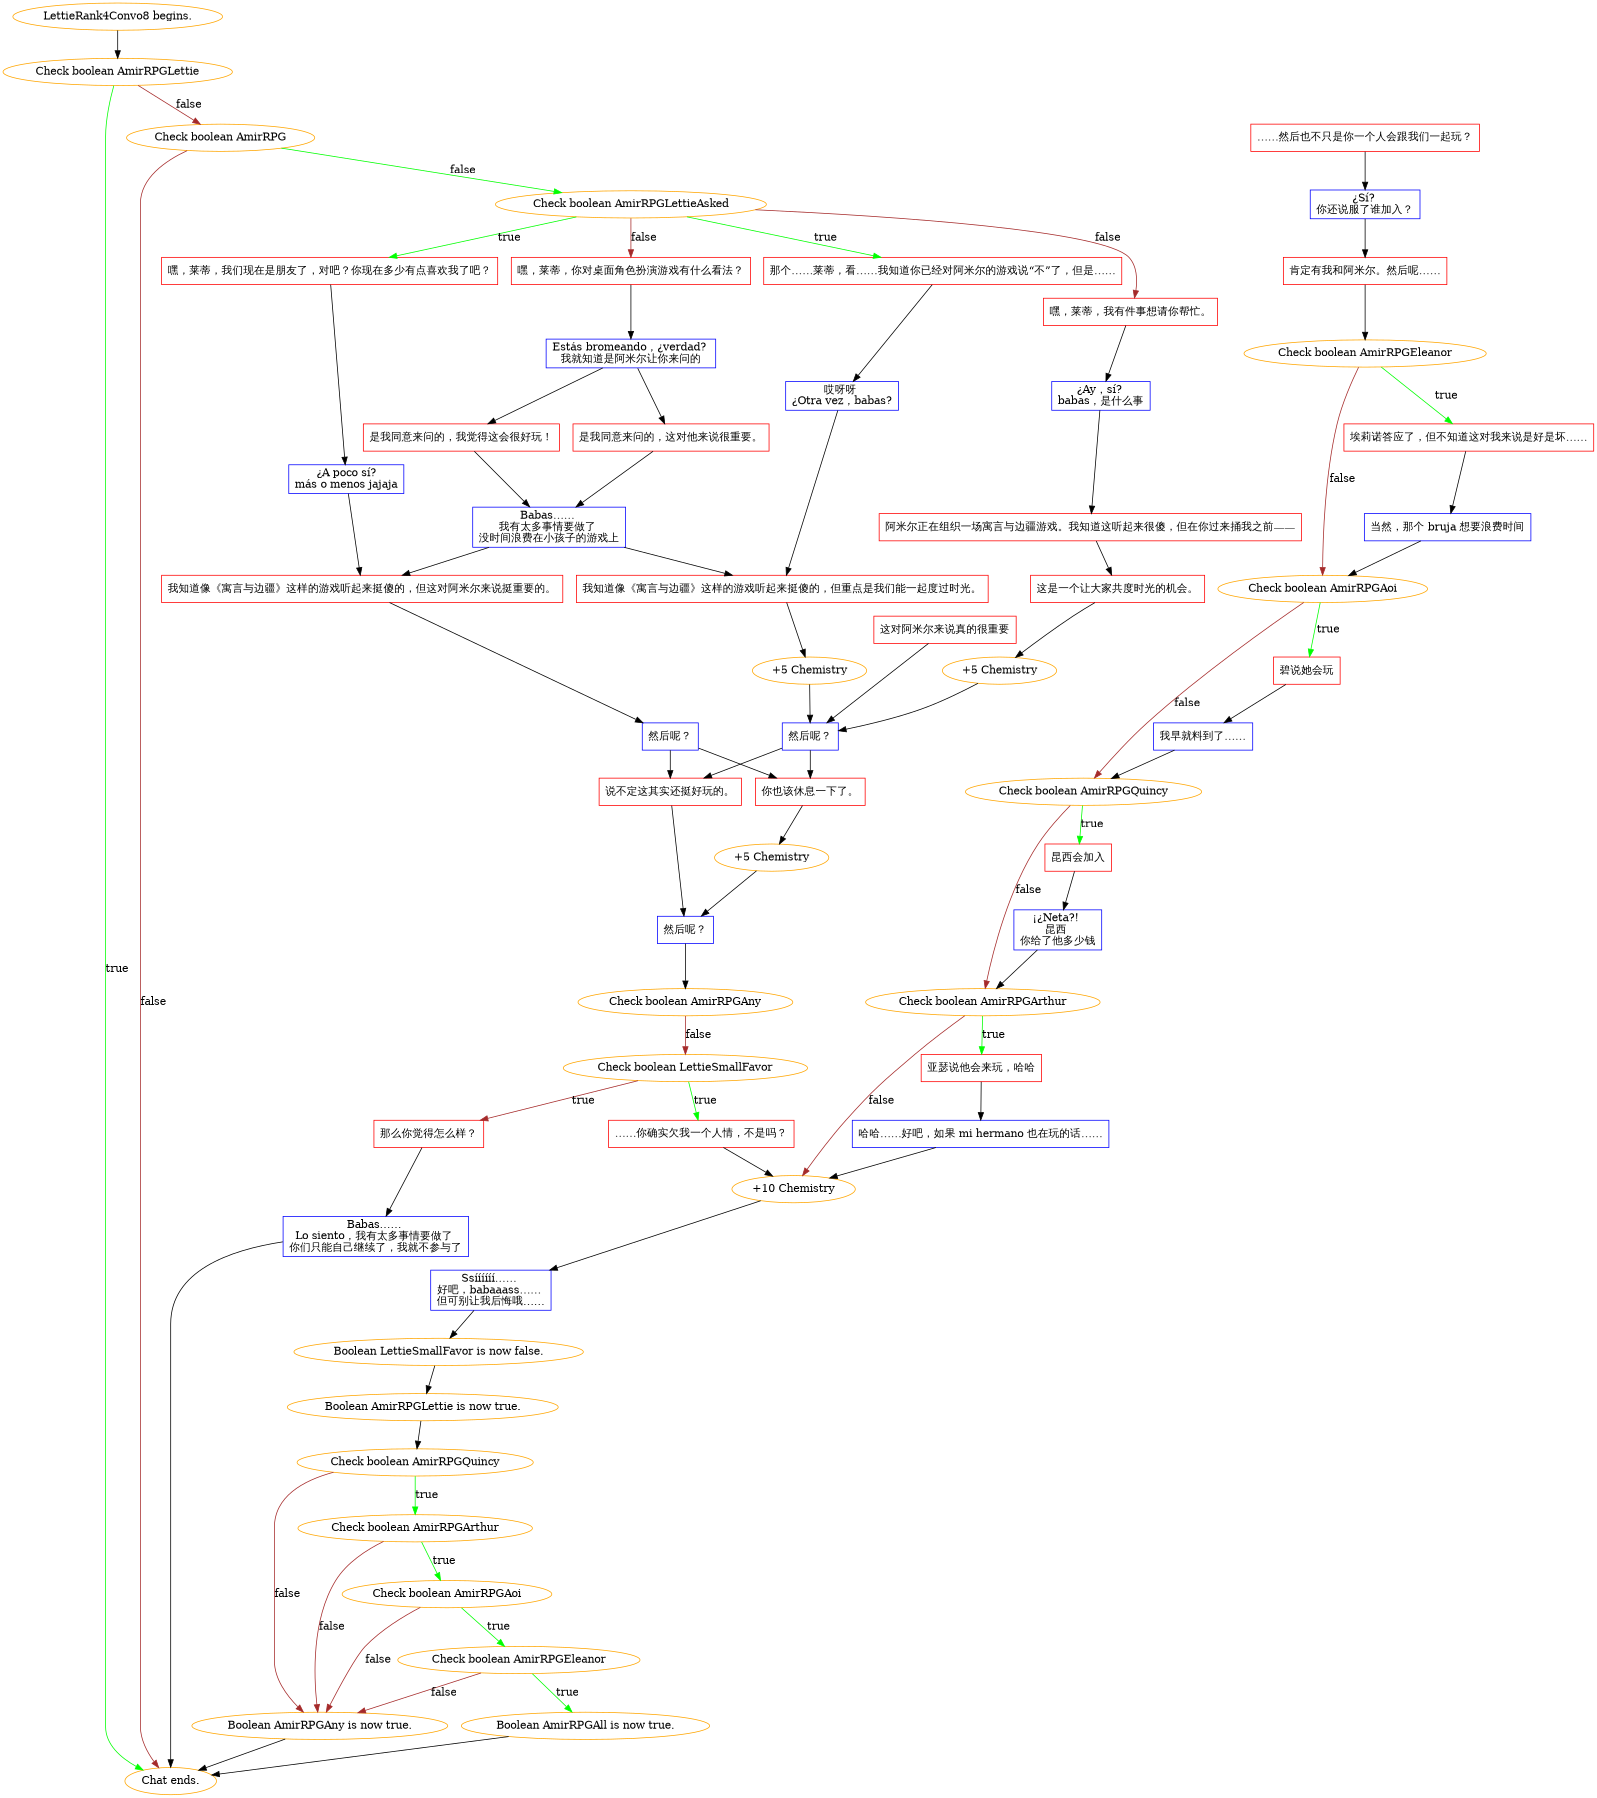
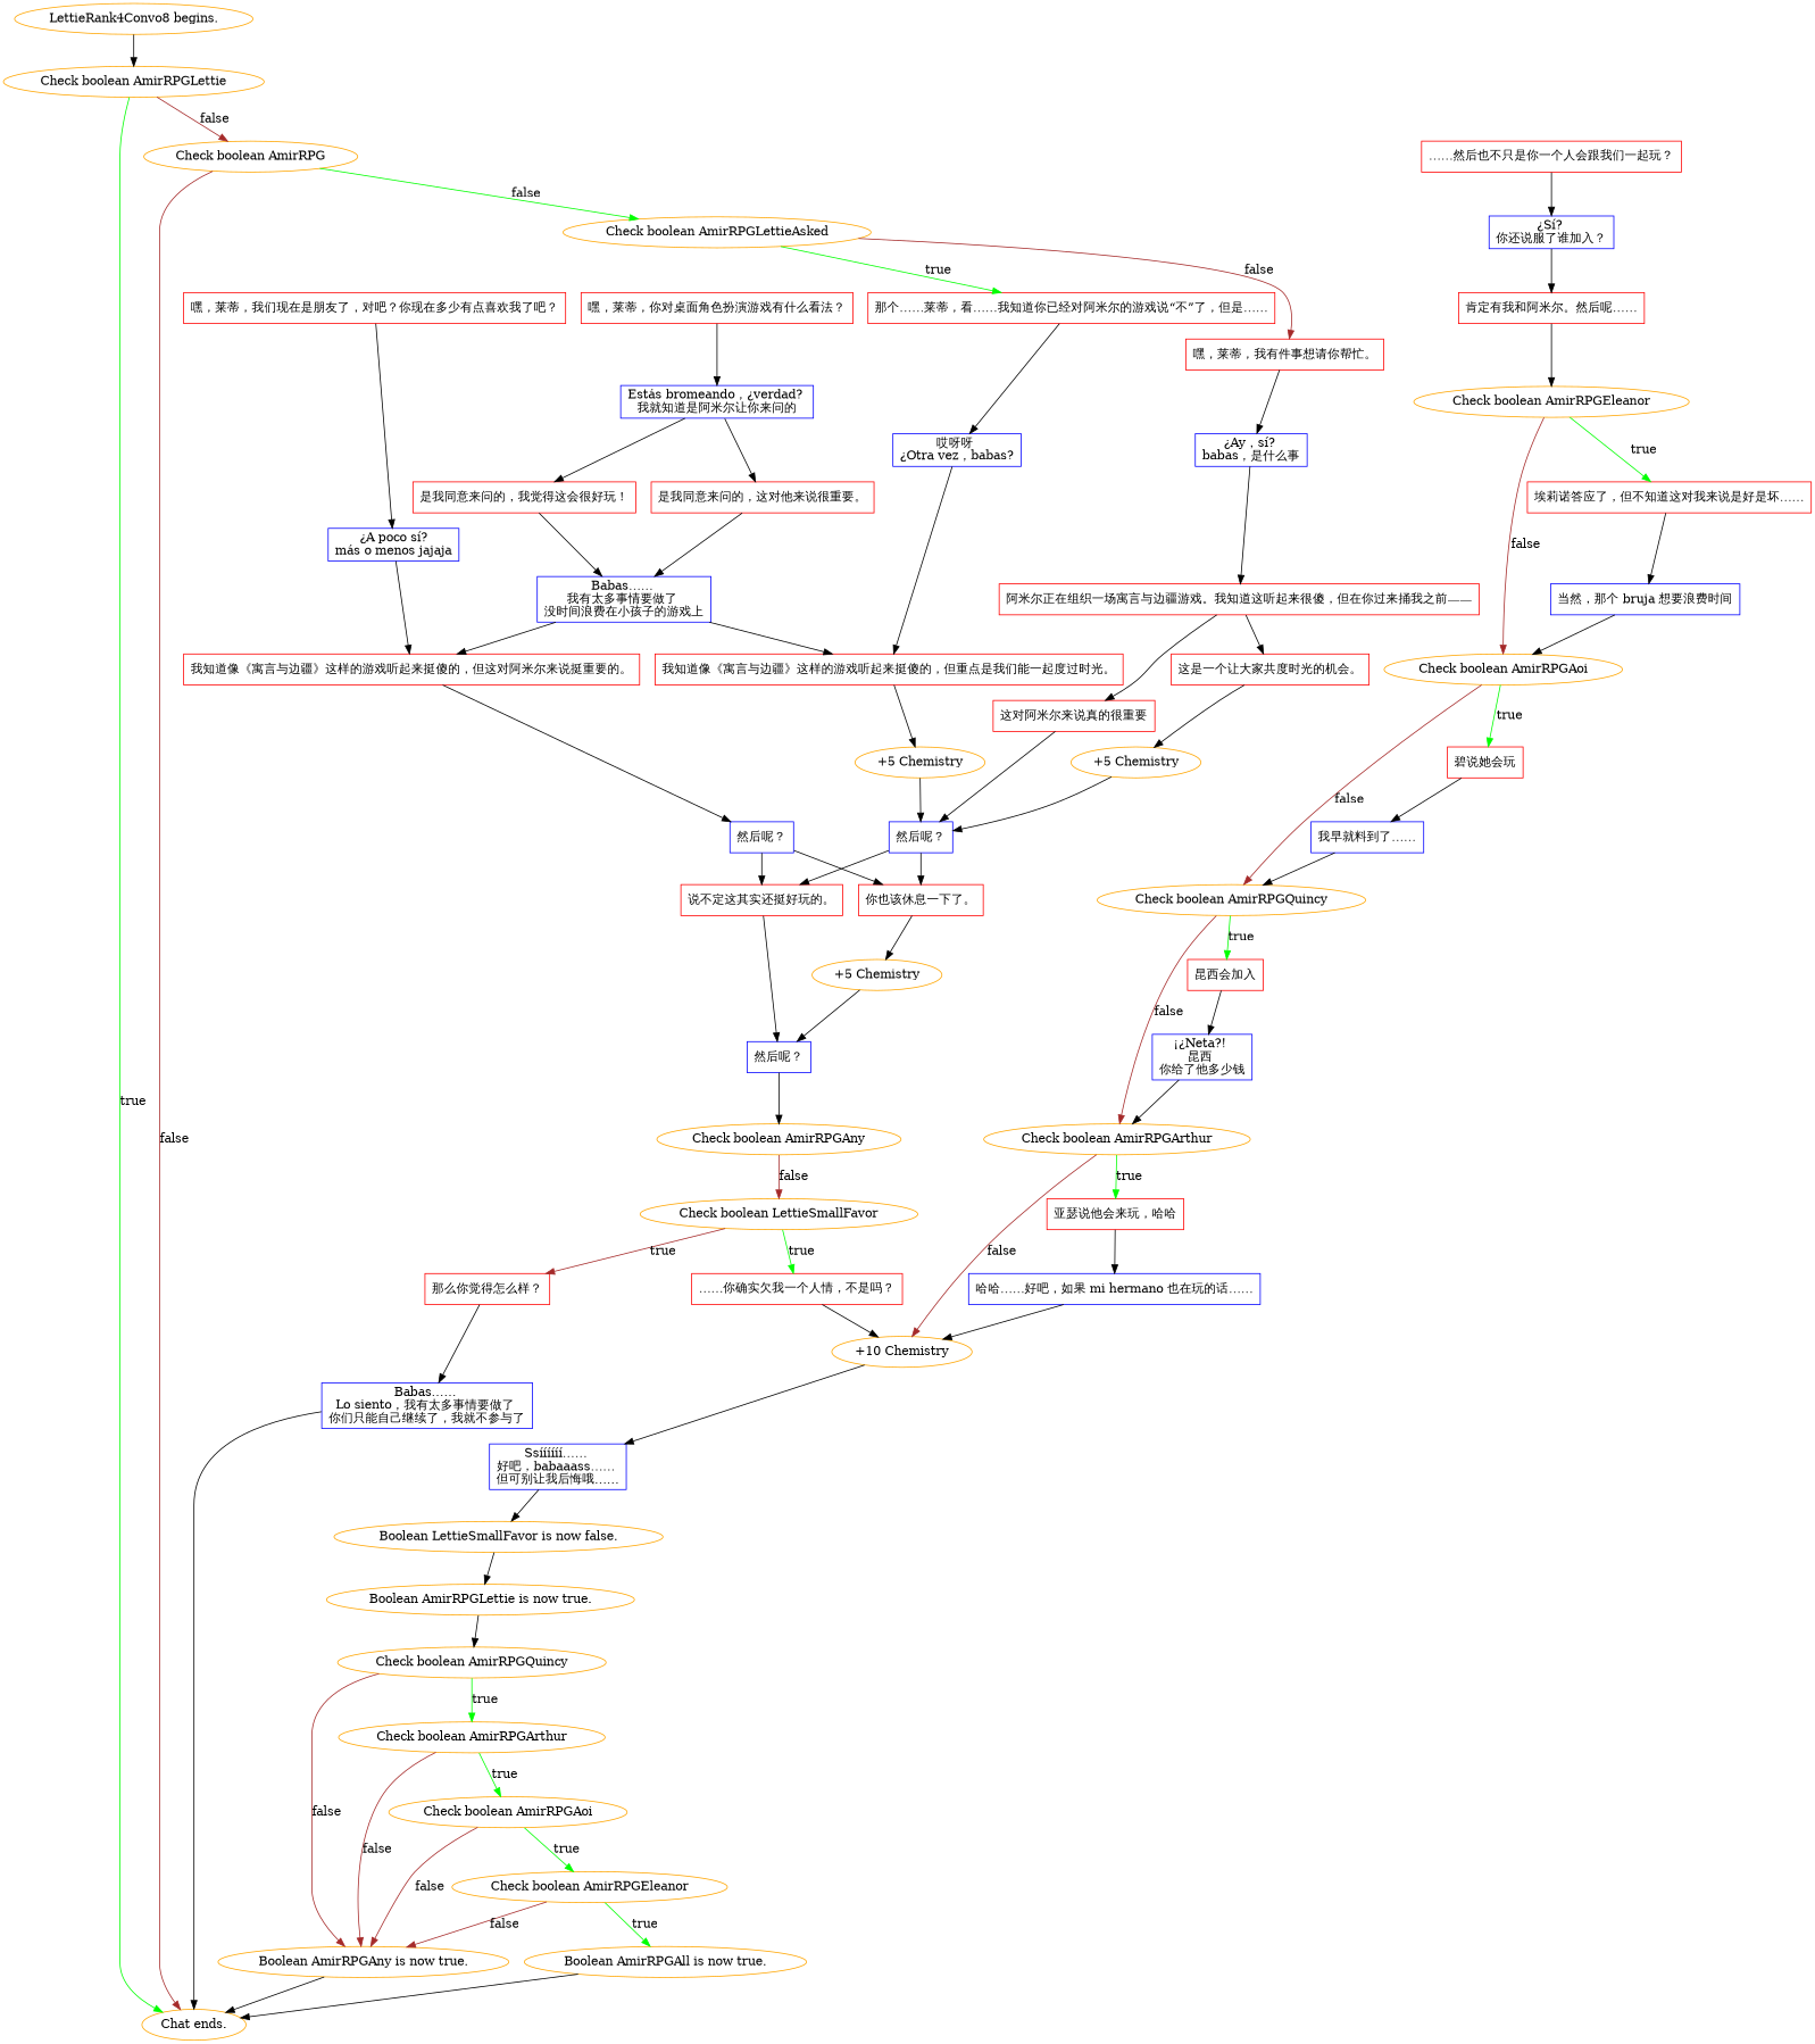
  digraph {
    node [color=orange shape=box]
    "LettieRank4Convo8 begins." [shape=""]
    n2 [label="Check boolean AmirRPGLettie" shape=""]
    "Chat ends." [shape=""]
    n4 [label="Check boolean AmirRPG" shape=""]
    n5 [label="Check boolean AmirRPGLettieAsked" shape=""]
    n6 [color=red label="那个……莱蒂，看……我知道你已经对阿米尔的游戏说“不”了，但是……"]
    n7 [color=red label="嘿，莱蒂，我们现在是朋友了，对吧？你现在多少有点喜欢我了吧？"]
    n8 [color=red label="嘿，莱蒂，你对桌面角色扮演游戏有什么看法？"]
    n9 [color=red label="嘿，莱蒂，我有件事想请你帮忙。"]
    n10 [color=blue label="哎呀呀 \n¿Otra vez，babas?"]
    n11 [color=blue label="¿A poco sí?\nmás o menos jajaja"]
    n12 [color=blue label="Estás bromeando，¿verdad? \n我就知道是阿米尔让你来问的"]
    n13 [color=blue label="¿Ay，sí? \nbabas，是什么事"]
    n14 [color=red label="我知道像《寓言与边疆》这样的游戏听起来挺傻的，但重点是我们能一起度过时光。"]
    n15 [color=red label="我知道像《寓言与边疆》这样的游戏听起来挺傻的，但这对阿米尔来说挺重要的。"]
    n16 [color=red label="是我同意来问的，我觉得这会很好玩！"]
    n17 [color=red label="是我同意来问的，这对他来说很重要。"]
    n18 [color=red label="阿米尔正在组织一场寓言与边疆游戏。我知道这听起来很傻，但在你过来捅我之前——"]
    n19 [label="+5 Chemistry" shape=""]
    n20 [color=blue label="然后呢？"]
    n21 [color=blue label="Babas…… \n我有太多事情要做了 \n没时间浪费在小孩子的游戏上"]
    n22 [color=red label="这是一个让大家共度时光的机会。"]
    n23 [color=red label="这对阿米尔来说真的很重要"]
    n24 [color=blue label="然后呢？"]
    n25 [color=red label="说不定这其实还挺好玩的。"]
    n26 [color=red label="你也该休息一下了。"]
    n27 [label="+5 Chemistry" shape=""]
    n28 [color=blue label="然后呢？"]
    n29 [label="+5 Chemistry" shape=""]
    n30 [label="Check boolean AmirRPGAny" shape=""]
    n31 [label="Check boolean LettieSmallFavor" shape=""]
    n32 [color=red label="……然后也不只是你一个人会跟我们一起玩？"]
    n33 [color=blue label="¿Sí? \n你还说服了谁加入？"]
    n34 [color=red label="……你确实欠我一个人情，不是吗？"]
    n35 [color=red label="那么你觉得怎么样？"]
    n36 [color=red label="肯定有我和阿米尔。然后呢……"]
    n37 [label="+10 Chemistry" shape=""]
    n38 [color=blue label="Babas…… \nLo siento，我有太多事情要做了 \n你们只能自己继续了，我就不参与了"]
    n39 [label="Check boolean AmirRPGEleanor" shape=""]
    n40 [color=blue label="Ssíííííí…… \n好吧，babaaass…… \n但可别让我后悔哦……"]
    n41 [color=red label="埃莉诺答应了，但不知道这对我来说是好是坏……"]
    n42 [label="Check boolean AmirRPGAoi" shape=""]
    n43 [label="Boolean LettieSmallFavor is now false." shape=""]
    n44 [color=blue label="当然，那个 bruja 想要浪费时间"]
    n45 [color=red label="碧说她会玩"]
    n46 [label="Check boolean AmirRPGQuincy" shape=""]
    n47 [label="Boolean AmirRPGLettie is now true." shape=""]
    n48 [color=blue label="我早就料到了……"]
    n49 [color=red label="昆西会加入"]
    n50 [label="Check boolean AmirRPGArthur" shape=""]
    n51 [label="Check boolean AmirRPGQuincy" shape=""]
    n52 [color=blue label="¡¿Neta?! \n昆西 \n你给了他多少钱"]
    n53 [color=red label="亚瑟说他会来玩，哈哈"]
    n54 [label="Check boolean AmirRPGArthur" shape=""]
    n55 [label="Boolean AmirRPGAny is now true." shape=""]
    n56 [color=blue label="哈哈……好吧，如果 mi hermano 也在玩的话……"]
    n57 [label="Check boolean AmirRPGAoi" shape=""]
    n58 [label="Check boolean AmirRPGEleanor" shape=""]
    n59 [label="Boolean AmirRPGAll is now true." shape=""]
    "LettieRank4Convo8 begins." -> n2
    n2 -> "Chat ends." [color=green label=true]
    n2 -> n4 [color=brown label=false]
    n4 -> "Chat ends." [color=brown label=false]
    n4 -> n5 [color=green label=false]
    n5 -> n6 [color=green label=true]
-   n5 -> n7 [color=green label=true]
-   n5 -> n8 [color=brown label=false]
    n5 -> n9 [color=brown label=false]
    n6 -> n10
    n7 -> n11
    n8 -> n12
    n9 -> n13
    n10 -> n14
    n11 -> n15
    n12 -> n16
    n12 -> n17
    n13 -> n18
    n14 -> n19
    n15 -> n20
    n16 -> n21
    n17 -> n21
    n18 -> n22
+   n18 -> n23
    n19 -> n24
    n20 -> n25
    n20 -> n26
    n21 -> n14
    n21 -> n15
    n22 -> n27
    n23 -> n24
    n24 -> n25
    n24 -> n26
    n25 -> n28
    n26 -> n29
    n27 -> n24
    n28 -> n30
    n29 -> n28
    n30 -> n31 [color=brown label=false]
    n31 -> n34 [color=green label=true]
    n31 -> n35 [color=brown label=true]
    n32 -> n33
    n33 -> n36
    n34 -> n37
    n35 -> n38
    n36 -> n39
    n37 -> n40
    n38 -> "Chat ends."
    n39 -> n41 [color=green label=true]
    n39 -> n42 [color=brown label=false]
    n40 -> n43
    n41 -> n44
    n42 -> n45 [color=green label=true]
    n42 -> n46 [color=brown label=false]
    n43 -> n47
    n44 -> n42
    n45 -> n48
    n46 -> n49 [color=green label=true]
    n46 -> n50 [color=brown label=false]
    n47 -> n51
    n48 -> n46
    n49 -> n52
    n50 -> n37 [color=brown label=false]
    n50 -> n53 [color=green label=true]
    n51 -> n54 [color=green label=true]
    n51 -> n55 [color=brown label=false]
    n52 -> n50
    n53 -> n56
    n54 -> n55 [color=brown label=false]
    n54 -> n57 [color=green label=true]
    n55 -> "Chat ends."
    n56 -> n37
    n57 -> n55 [color=brown label=false]
    n57 -> n58 [color=green label=true]
    n58 -> n55 [color=brown label=false]
    n58 -> n59 [color=green label=true]
    n59 -> "Chat ends."
  }
